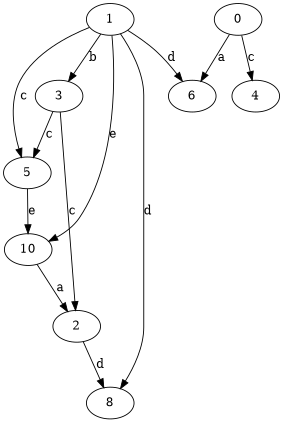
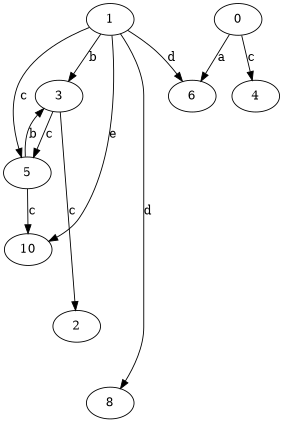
  strict digraph {
    1
    3
    5
    6
    8
    10
    2
    0
    4
    1 -> 3 [label=b]
    1 -> 5 [label=c]
    1 -> 6 [label=d]
    1 -> 8 [label=d]
    1 -> 10 [label=e]
    3 -> 5 [label=c]
    3 -> 2 [label=c]
-   5 -> 10 [label=e]
-   10 -> 2 [label=a]
-   2 -> 8 [label=d]
+   5 -> 3 [label=b]
+   5 -> 10 [label=c]
    0 -> 6 [label=a]
    0 -> 4 [label=c]
  }
